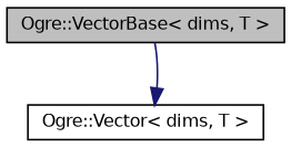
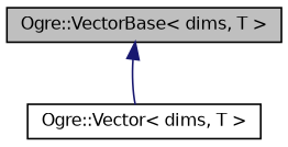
  digraph {
    node [color=black fontname=Helvetica fontsize=10 shape=record]
    n1 [fillcolor=grey75 fontcolor=black height=0.2 label="Ogre::VectorBase\< dims, T \>" style=filled width=0.4]
    n2 [height=0.2 label="Ogre::Vector\< dims, T \>" width=0.4]
-   n2 -> n1 [color=midnightblue dir=back fontname=Helvetica fontsize=10 labelfontname=Helvetica labelfontsize=10 style=solid]
+   n1 -> n2 [color=midnightblue dir=back fontname=Helvetica fontsize=10 labelfontname=Helvetica labelfontsize=10 style=solid]
  }
